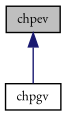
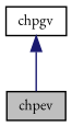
  digraph {
    rankdir=TB
    fontname="EB Garamond"
    node [color=black fontname="EB Garamond" fontsize=10 shape=record style=filled]
    n1 [fillcolor=grey75 fontcolor=black height=0.2 label=chpev width=0.4]
    n2 [fillcolor=white height=0.2 label=chpgv width=0.4]
-   n1 -> n2 [color=midnightblue dir=back fontname="EB Garamond" fontsize=10 labelfontname=Helvetica labelfontsize=10 style=solid]
+   n2 -> n1 [color=midnightblue dir=back fontname="EB Garamond" fontsize=10 labelfontname=Helvetica labelfontsize=10 style=solid]
  }
